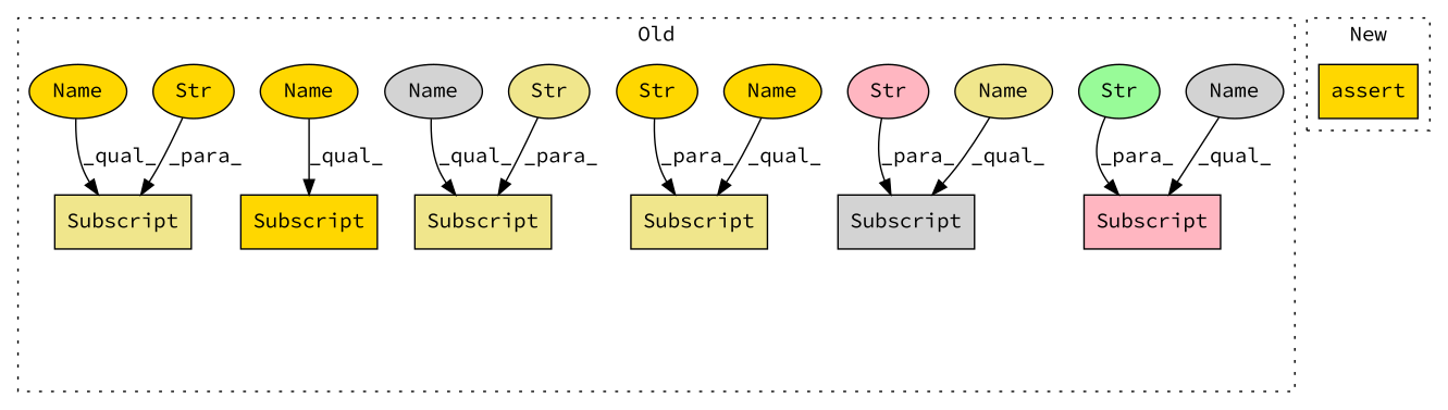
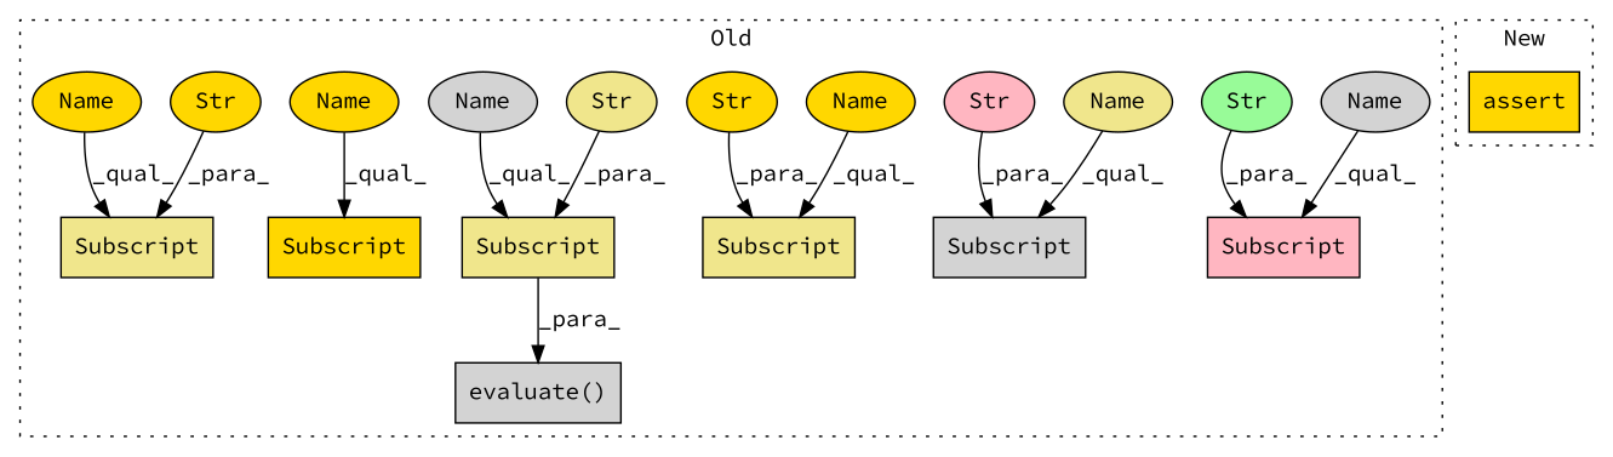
  digraph {
    fontname="Source Code Pro"
    node [a=63 l=7 shape=ellipse style=filled fillcolor=gold fontname="Source Code Pro"]
    edge [fontname="Source Code Pro"]
+   n1 [a=75 l="26,1" label="evaluate()" s="3394,3441" shape=box fillcolor=lightgrey]
    n2 [l="21,0" label=Subscript s="3420,0" shape=box fillcolor=khaki]
    n3 [l="24,0" label=Subscript s="2781,0" shape=box fillcolor=lightgrey]
    n4 [a=66 l=15 label=Str s=2789 fillcolor=lightpink]
    n5 [l="21,0" label=Subscript s="2855,0" shape=box fillcolor=lightpink]
    n6 [a=66 l=12 label=Str s=2863 fillcolor=palegreen]
    n7 [l="21,0" label=Subscript s="2976,0" shape=box fillcolor=khaki]
    n8 [a=66 l=12 label=Str s=2984]
    n9 [l="21,0" label=Subscript s="3361,0" shape=box fillcolor=khaki]
    n10 [a=66 l=12 label=Str s=3428 fillcolor=khaki]
    n11 [a=66 l=12 label=Str s=3369]
    n12 [l="21,0" label=Subscript s="3330,0" shape=box]
    n13 [a=87 label=Name s=2855 fillcolor=lightgrey]
    n14 [a=87 label=Name s=2781 fillcolor=khaki]
    n15 [a=87 label=Name s=3330]
    n16 [a=87 label=Name s=2976]
    n17 [a=87 label=Name s=3420 fillcolor=lightgrey]
    n18 [a=87 label=Name s=3361]
    n19 [a=65 label=assert s=5913 shape=box]
    subgraph cluster_1 {
      label=Old
      style=dotted
+     n1
      n2
      n3
      n4
      n5
      n6
      n7
      n8
      n9
      n10
      n11
      n12
      n13
      n14
      n15
      n16
      n17
      n18
    }
    subgraph cluster_2 {
      label=New
      style=dotted
      n19
    }
+   n2 -> n1 [label=_para_]
    n4 -> n3 [label=_para_]
    n6 -> n5 [label=_para_]
    n8 -> n7 [label=_para_]
    n10 -> n2 [label=_para_]
    n11 -> n9 [label=_para_]
    n13 -> n5 [label=_qual_]
    n14 -> n3 [label=_qual_]
    n15 -> n12 [label=_qual_]
    n16 -> n7 [label=_qual_]
    n17 -> n2 [label=_qual_]
    n18 -> n9 [label=_qual_]
  }
